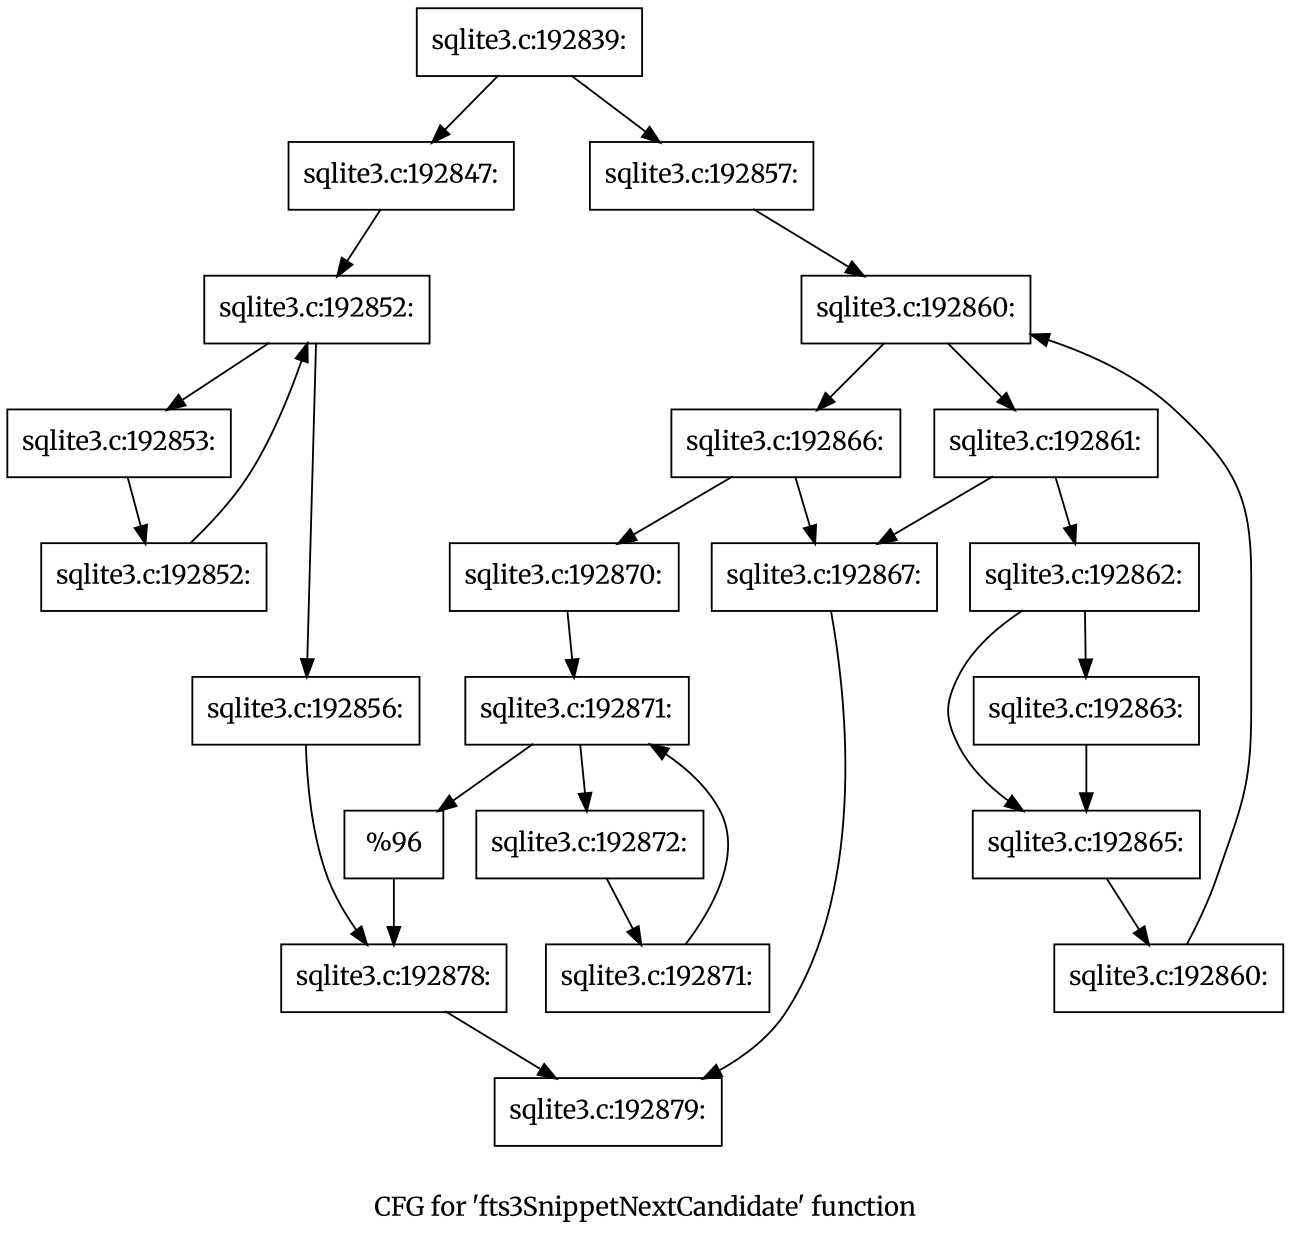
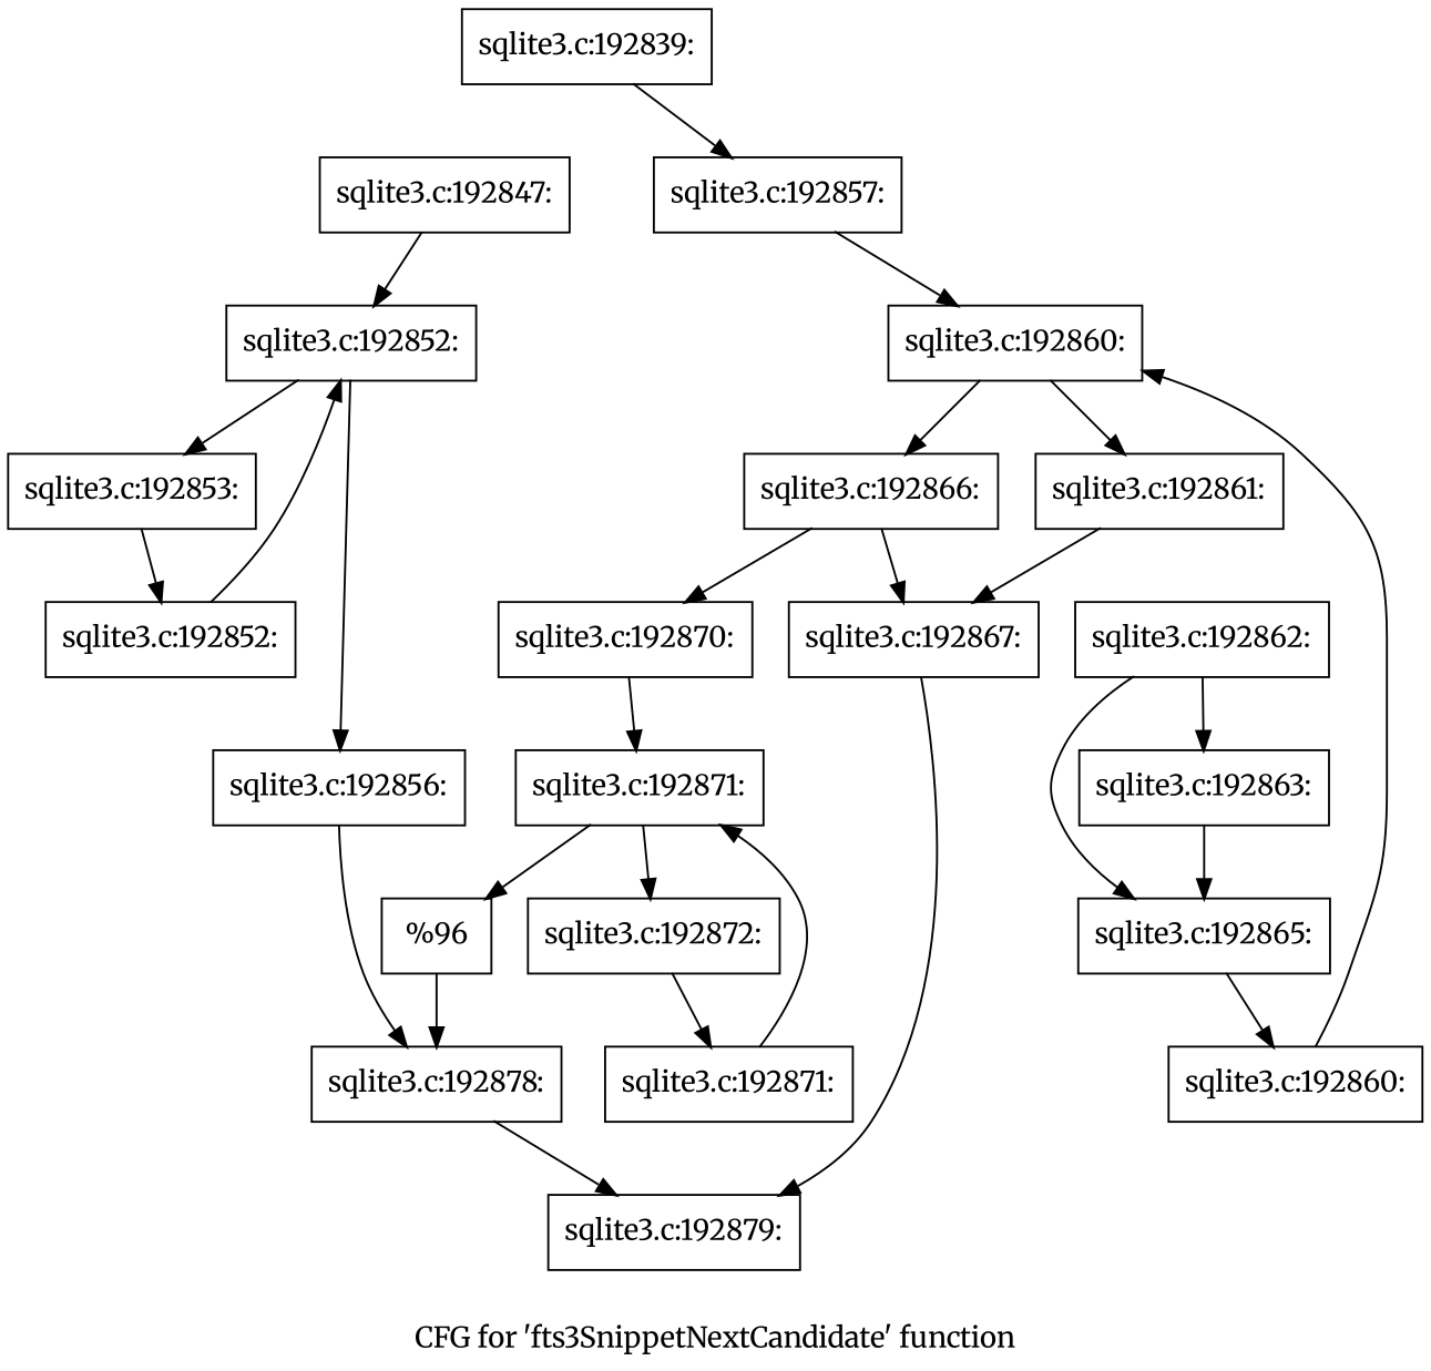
  digraph {
    fontname=Merriweather
    label="CFG for 'fts3SnippetNextCandidate' function"
    node [fontname=Merriweather shape=record]
    edge [fontname=Merriweather]
    n1 [label="{sqlite3.c:192839:}"]
    n2 [label="{sqlite3.c:192847:}"]
    n3 [label="{sqlite3.c:192857:}"]
    n4 [label="{sqlite3.c:192852:}"]
    n5 [label="{sqlite3.c:192860:}"]
    n6 [label="{sqlite3.c:192853:}"]
    n7 [label="{sqlite3.c:192856:}"]
    n8 [label="{sqlite3.c:192861:}"]
    n9 [label="{sqlite3.c:192866:}"]
    n10 [label="{sqlite3.c:192852:}"]
    n11 [label="{sqlite3.c:192878:}"]
    n12 [label="{sqlite3.c:192879:}"]
    n13 [label="{sqlite3.c:192862:}"]
    n14 [label="{sqlite3.c:192867:}"]
    n15 [label="{sqlite3.c:192870:}"]
    n16 [label="{sqlite3.c:192865:}"]
    n17 [label="{sqlite3.c:192863:}"]
    n18 [label="{sqlite3.c:192860:}"]
    n19 [label="{sqlite3.c:192871:}"]
    n20 [label="{sqlite3.c:192872:}"]
    n21 [label="{%96}"]
    n22 [label="{sqlite3.c:192871:}"]
-   n1 -> n2
    n1 -> n3
    n2 -> n4
    n3 -> n5
    n4 -> n6
    n4 -> n7
    n5 -> n8
    n5 -> n9
    n6 -> n10
    n7 -> n11
-   n8 -> n13
    n8 -> n14
    n9 -> n14
    n9 -> n15
    n10 -> n4
    n11 -> n12
    n13 -> n16
    n13 -> n17
    n14 -> n12
    n15 -> n19
    n16 -> n18
    n17 -> n16
    n18 -> n5
    n19 -> n20
    n19 -> n21
    n20 -> n22
    n21 -> n11
    n22 -> n19
  }
